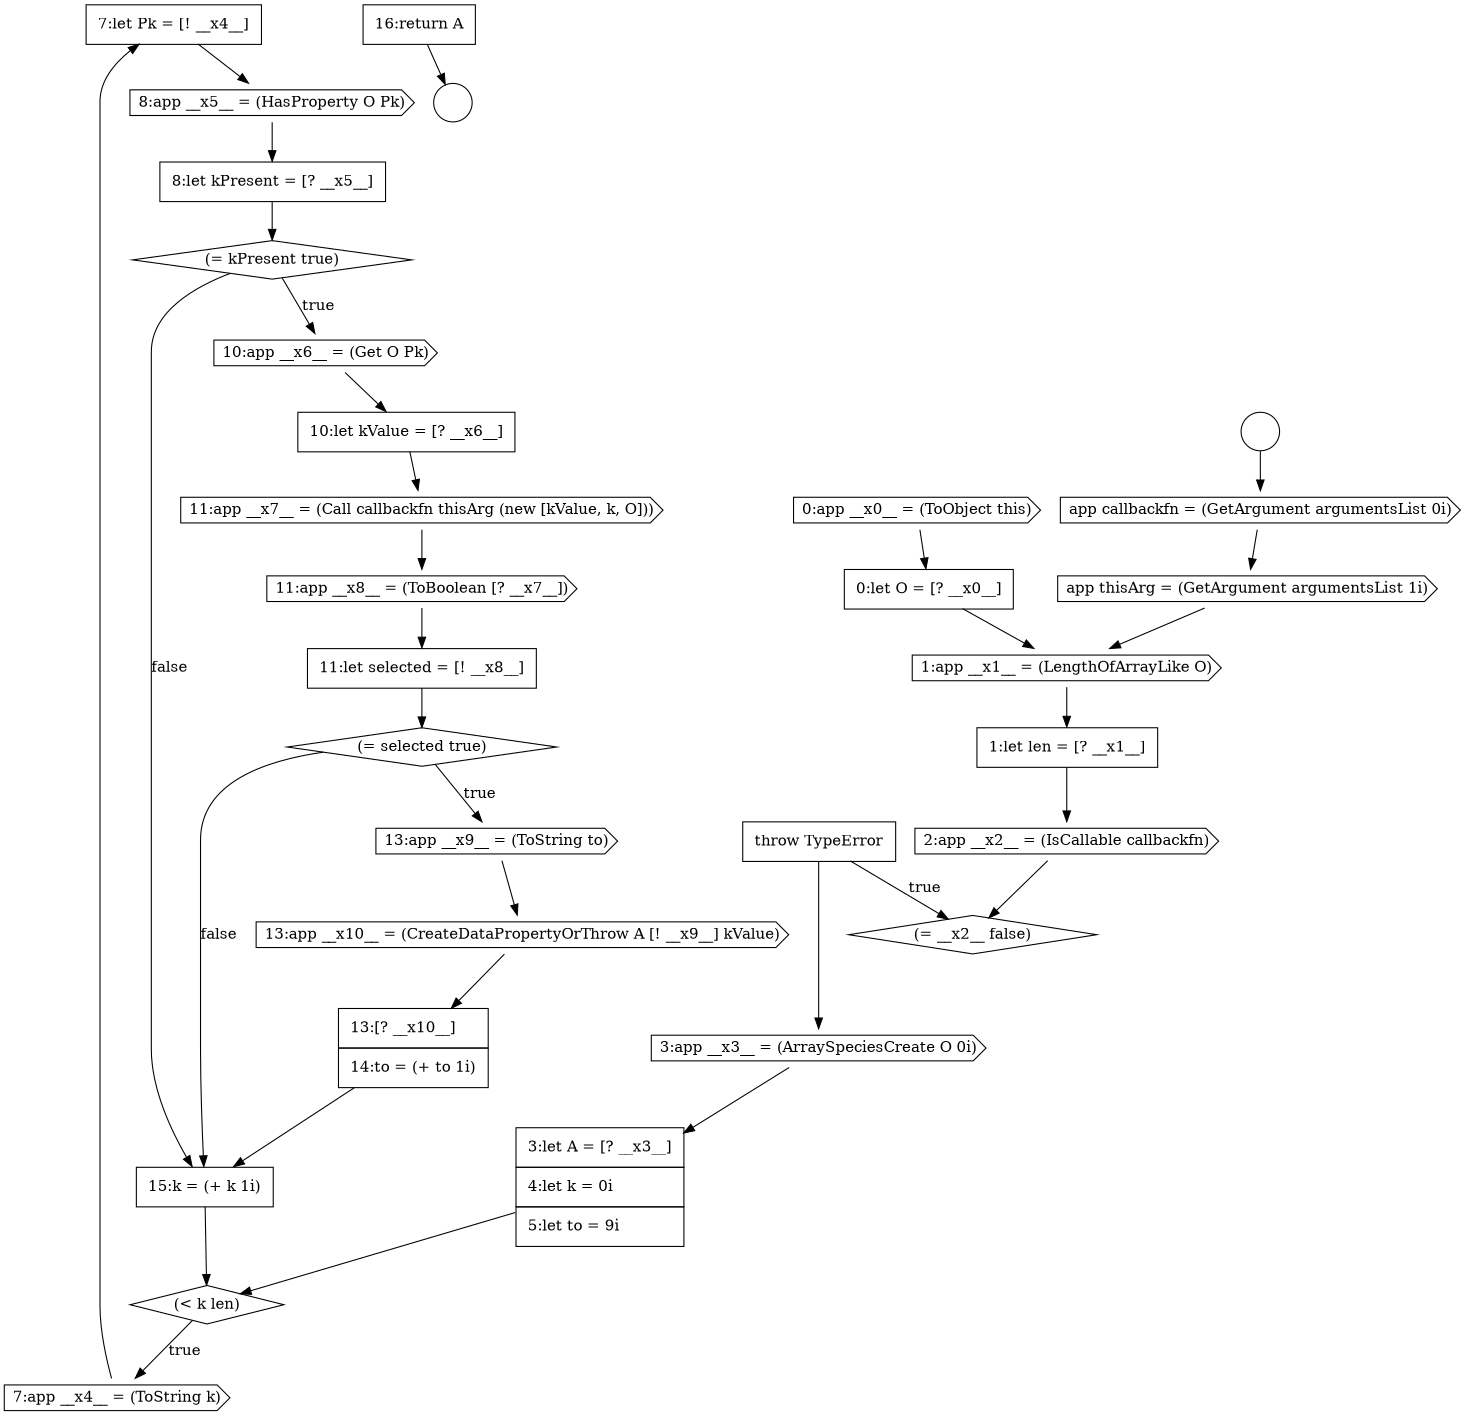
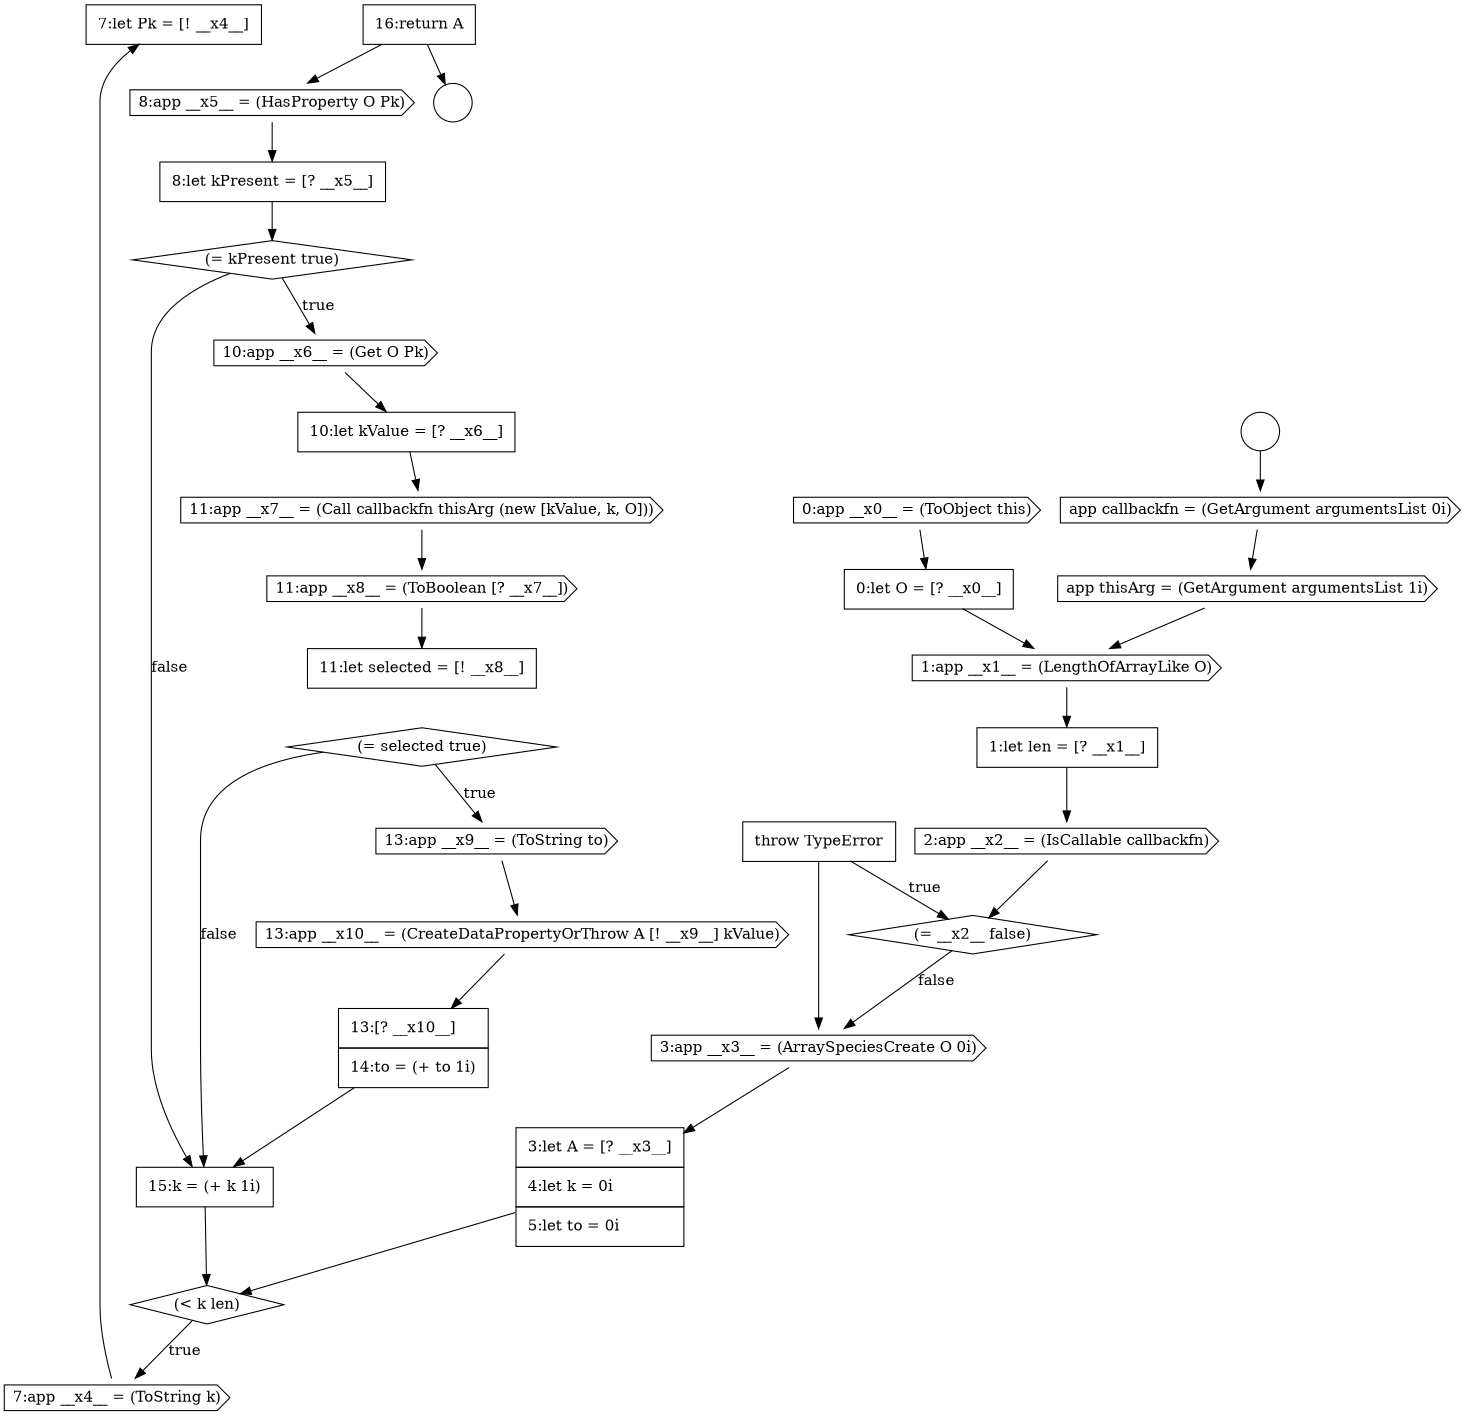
  digraph {
    node [color=black fillcolor=white shape=cds style=filled]
    edge [color=black]
    n1 [label=<<font color="black">     <table border="0" cellborder="1" cellspacing="0" cellpadding="10">       <tr><td align="left">7:let Pk = [! __x4__]</td></tr>     </table>   </font>> margin=0 shape=none]
    n2 [label=<<font color="black">8:app __x5__ = (HasProperty O Pk)</font>>]
    n3 [label=<<font color="black">     <table border="0" cellborder="1" cellspacing="0" cellpadding="10">       <tr><td align="left">8:let kPresent = [? __x5__]</td></tr>     </table>   </font>> margin=0 shape=none]
    n4 [label=<<font color="black">     <table border="0" cellborder="1" cellspacing="0" cellpadding="10">       <tr><td align="left">throw TypeError</td></tr>     </table>   </font>> margin=0 shape=none]
    n5 [label=<<font color="black">3:app __x3__ = (ArraySpeciesCreate O 0i)</font>>]
    n6 [label=<<font color="black">(= __x2__ false)</font>> shape=diamond]
-   n7 [label=<<font color="black">     <table border="0" cellborder="1" cellspacing="0" cellpadding="10">       <tr><td align="left">3:let A = [? __x3__]</td></tr>       <tr><td align="left">4:let k = 0i</td></tr>       <tr><td align="left">5:let to = 9i</td></tr>     </table>   </font>> margin=0 shape=none]
+   n7 [label=<<font color="black">     <table border="0" cellborder="1" cellspacing="0" cellpadding="10">       <tr><td align="left">3:let A = [? __x3__]</td></tr>       <tr><td align="left">4:let k = 0i</td></tr>       <tr><td align="left">5:let to = 0i</td></tr>     </table>   </font>> margin=0 shape=none]
    n8 [label=<<font color="black">11:app __x7__ = (Call callbackfn thisArg (new [kValue, k, O]))</font>>]
    n9 [label=<<font color="black">11:app __x8__ = (ToBoolean [? __x7__])</font>>]
    n10 [label=<<font color="black">     <table border="0" cellborder="1" cellspacing="0" cellpadding="10">       <tr><td align="left">11:let selected = [! __x8__]</td></tr>     </table>   </font>> margin=0 shape=none]
    n11 [label=<<font color="black">1:app __x1__ = (LengthOfArrayLike O)</font>>]
    n12 [label=<<font color="black">     <table border="0" cellborder="1" cellspacing="0" cellpadding="10">       <tr><td align="left">1:let len = [? __x1__]</td></tr>     </table>   </font>> margin=0 shape=none]
    n13 [label=<<font color="black">2:app __x2__ = (IsCallable callbackfn)</font>>]
    n14 [label=<<font color="black">13:app __x9__ = (ToString to)</font>>]
    n15 [label=<<font color="black">13:app __x10__ = (CreateDataPropertyOrThrow A [! __x9__] kValue)</font>>]
    n16 [label=<<font color="black">     <table border="0" cellborder="1" cellspacing="0" cellpadding="10">       <tr><td align="left">13:[? __x10__]</td></tr>       <tr><td align="left">14:to = (+ to 1i)</td></tr>     </table>   </font>> margin=0 shape=none]
    n17 [label=<<font color="black">10:app __x6__ = (Get O Pk)</font>>]
    n18 [label=<<font color="black">     <table border="0" cellborder="1" cellspacing="0" cellpadding="10">       <tr><td align="left">10:let kValue = [? __x6__]</td></tr>     </table>   </font>> margin=0 shape=none]
    n19 [label=<<font color="black">7:app __x4__ = (ToString k)</font>>]
    n20 [label=" " shape=circle]
    n21 [label=<<font color="black">(= selected true)</font>> shape=diamond]
    n22 [label=<<font color="black">(= kPresent true)</font>> shape=diamond]
    n23 [label=<<font color="black">     <table border="0" cellborder="1" cellspacing="0" cellpadding="10">       <tr><td align="left">15:k = (+ k 1i)</td></tr>     </table>   </font>> margin=0 shape=none]
    n24 [label=<<font color="black">(&lt; k len)</font>> shape=diamond]
    n25 [label=<<font color="black">0:app __x0__ = (ToObject this)</font>>]
    n26 [label=<<font color="black">     <table border="0" cellborder="1" cellspacing="0" cellpadding="10">       <tr><td align="left">0:let O = [? __x0__]</td></tr>     </table>   </font>> margin=0 shape=none]
    n27 [label=<<font color="black">     <table border="0" cellborder="1" cellspacing="0" cellpadding="10">       <tr><td align="left">16:return A</td></tr>     </table>   </font>> margin=0 shape=none]
    n28 [label=<<font color="black">app callbackfn = (GetArgument argumentsList 0i)</font>>]
    n29 [label=<<font color="black">app thisArg = (GetArgument argumentsList 1i)</font>>]
    n30 [label=" " shape=circle]
-   n1 -> n2
+   n27 -> n2
    n2 -> n3
    n3 -> n22
    n4 -> n5
    n4 -> n6 [label=<<font color="black">true</font>>]
    n5 -> n7
+   n6 -> n5 [label=<<font color="black">false</font>>]
    n7 -> n24
    n8 -> n9
    n9 -> n10
-   n10 -> n21
    n11 -> n12
    n12 -> n13
    n13 -> n6
    n14 -> n15
    n15 -> n16
    n16 -> n23
    n17 -> n18
    n18 -> n8
    n19 -> n1
    n21 -> n14 [label=<<font color="black">true</font>>]
    n21 -> n23 [label=<<font color="black">false</font>>]
    n22 -> n17 [label=<<font color="black">true</font>>]
    n22 -> n23 [label=<<font color="black">false</font>>]
    n23 -> n24
    n24 -> n19 [label=<<font color="black">true</font>>]
    n25 -> n26
    n26 -> n11
    n27 -> n20
    n28 -> n29
    n29 -> n11
    n30 -> n28
  }
